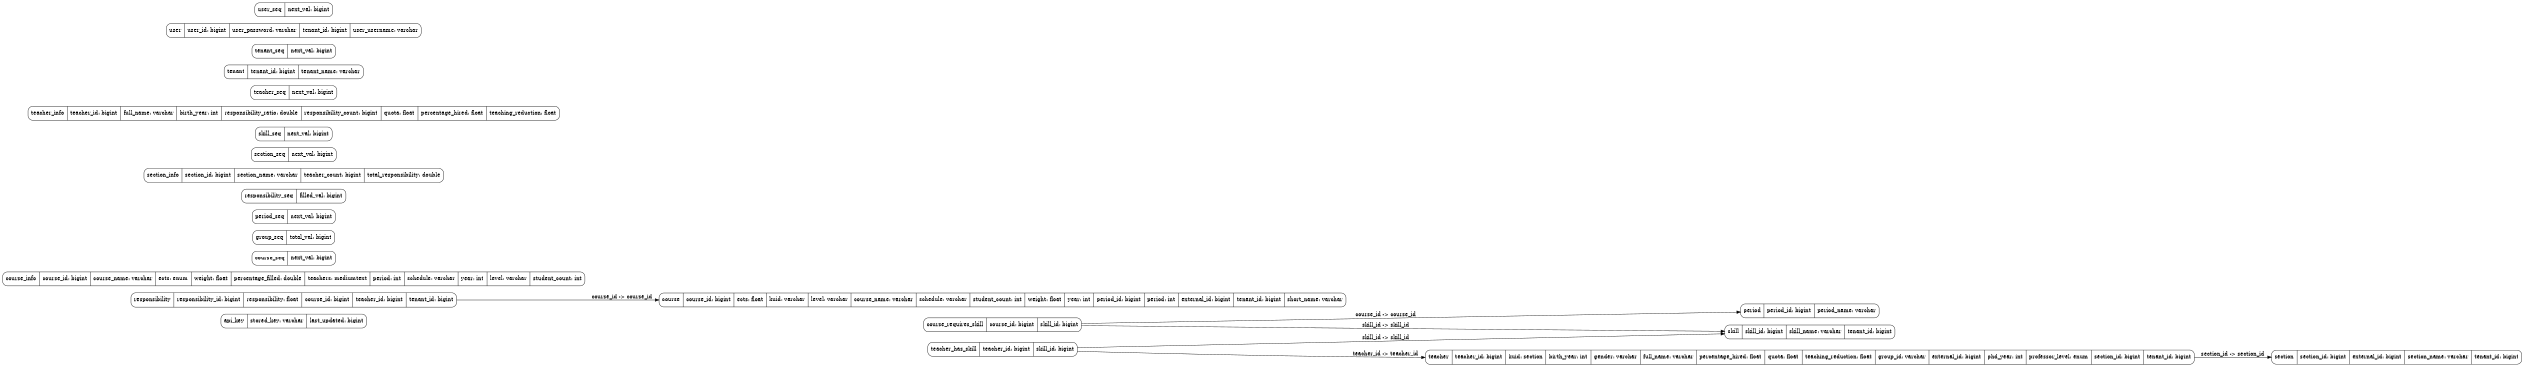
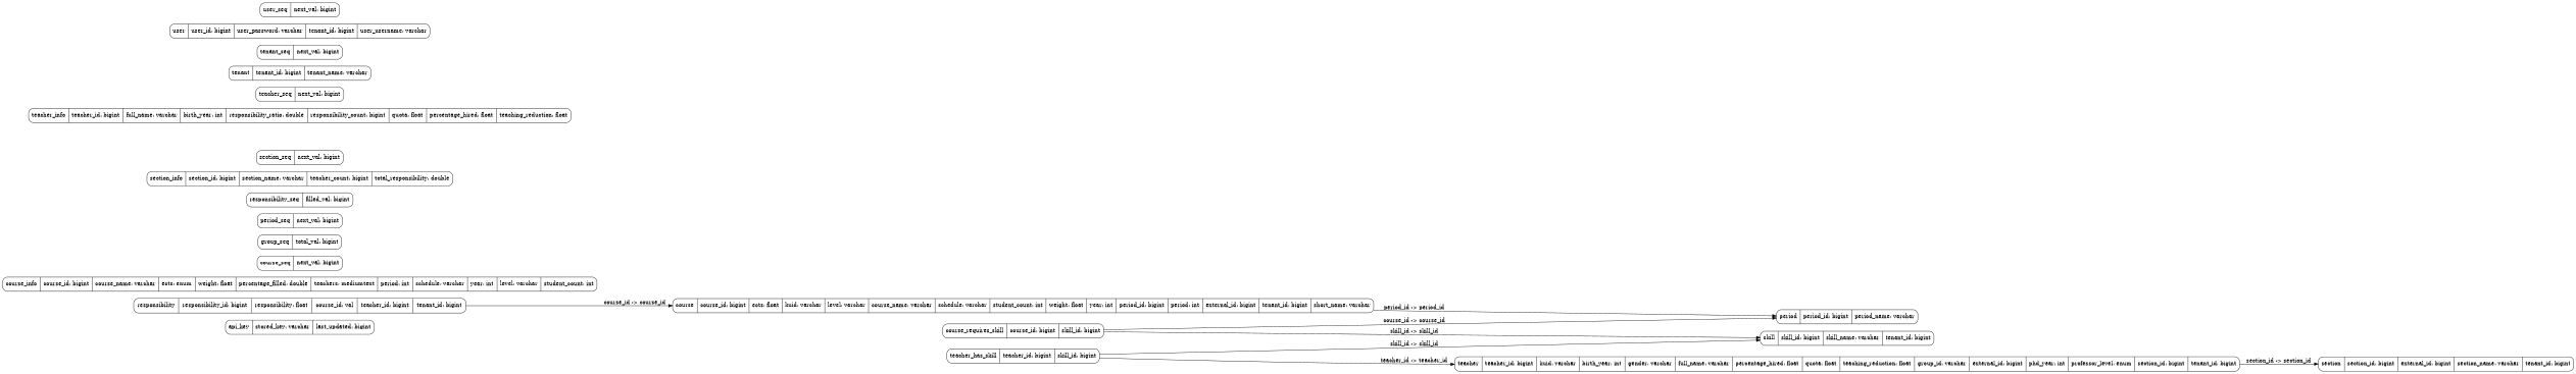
  digraph {
    rankdir=LR
    node [shape=Mrecord]
    n1 [label="{ api_key | stored_key: varchar | last_updated: bigint }"]
    n2 [label="{ course | course_id: bigint | ects: float | kuid: varchar | level: varchar | course_name: varchar | schedule: varchar | student_count: int | weight: float | year: int | period_id: bigint | period: int | external_id: bigint | tenant_id: bigint | short_name: varchar }"]
    n3 [label="{ period | period_id: bigint | period_name: varchar }"]
    n4 [label="{ course_info | course_id: bigint | course_name: varchar | ects: enum | weight: float | percentage_filled: double | teachers: mediumtext | period: int | schedule: varchar | year: int | level: varchar | student_count: int }"]
    n5 [label="{ course_requires_skill | course_id: bigint | skill_id: bigint }"]
    n6 [label="{ skill | skill_id: bigint | skill_name: varchar | tenant_id: bigint }"]
    n7 [label="{ course_seq | next_val: bigint }"]
    n8 [label="{ group_seq | total_val: bigint }"]
    n9 [label="{ period_seq | next_val: bigint }"]
-   n10 [label="{ responsibility | responsibility_id: bigint | responsibility: float | course_id: bigint | teacher_id: bigint | tenant_id: bigint }"]
-   n11 [label="{ teacher | teacher_id: bigint | kuid: section | birth_year: int | gender: varchar | full_name: varchar | percentage_hired: float | quota: float | teaching_reduction: float | group_id: varchar | external_id: bigint | phd_year: int | professor_level: enum | section_id: bigint | tenant_id: bigint }"]
+   n10 [label="{ responsibility | responsibility_id: bigint | responsibility: float | course_id: val | teacher_id: bigint | tenant_id: bigint }"]
+   n11 [label="{ teacher | teacher_id: bigint | kuid: varchar | birth_year: int | gender: varchar | full_name: varchar | percentage_hired: float | quota: float | teaching_reduction: float | group_id: varchar | external_id: bigint | phd_year: int | professor_level: enum | section_id: bigint | tenant_id: bigint }"]
    n12 [label="{ section | section_id: bigint | external_id: bigint | section_name: varchar | tenant_id: bigint }"]
    n13 [label="{ responsibility_seq | filled_val: bigint }"]
    n14 [label="{ section_info | section_id: bigint | section_name: varchar | teacher_count: bigint | total_responsibility: double }"]
    n15 [label="{ section_seq | next_val: bigint }"]
-   n16 [label="{ skill_seq | next_val: bigint }"]
    n17 [label="{ teacher_has_skill | teacher_id: bigint | skill_id: bigint }"]
    n18 [label="{ teacher_info | teacher_id: bigint | full_name: varchar | birth_year: int | responsibility_ratio: double | responsibility_count: bigint | quota: float | percentage_hired: float | teaching_reduction: float }"]
    n19 [label="{ teacher_seq | next_val: bigint }"]
    n20 [label="{ tenant | tenant_id: bigint | tenant_name: varchar }"]
    n21 [label="{ tenant_seq | next_val: bigint }"]
    n22 [label="{ user | user_id: bigint | user_password: varchar | tenant_id: bigint | user_username: varchar }"]
    n23 [label="{ user_seq | next_val: bigint }"]
+   n2 -> n3 [label="period_id -> period_id"]
    n5 -> n3 [label="course_id -> course_id"]
    n5 -> n6 [label="skill_id -> skill_id"]
    n10 -> n2 [label="course_id -> course_id"]
    n11 -> n12 [label="section_id -> section_id"]
    n17 -> n6 [label="skill_id -> skill_id"]
    n17 -> n11 [label="teacher_id -> teacher_id"]
  }
